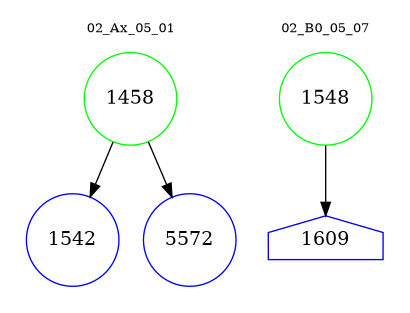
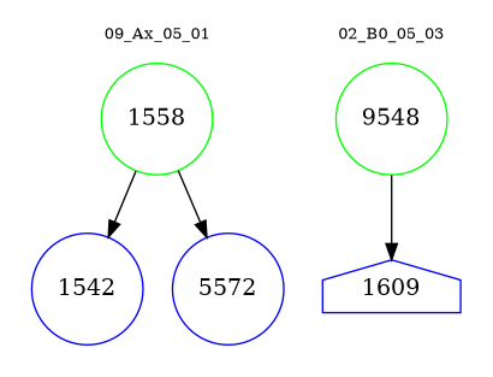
  digraph {
    node [color=blue shape=circle]
    edge [color=black]
-   n1 [color=green label=1458]
+   n1 [color=green label=1558]
    n2 [label=1542]
    n3 [label=5572]
-   n4 [color=green label=1548]
+   n4 [color=green label=9548]
    n5 [label=1609 shape=house]
    subgraph cluster_1 {
      color=white
      fontsize=10
-     label="02_Ax_05_01"
+     label="09_Ax_05_01"
      n1
      n2
      n3
    }
    subgraph cluster_2 {
      color=white
      fontsize=10
-     label="02_B0_05_07"
+     label="02_B0_05_03"
      n4
      n5
    }
    n1 -> n2
    n1 -> n3
    n4 -> n5
  }
